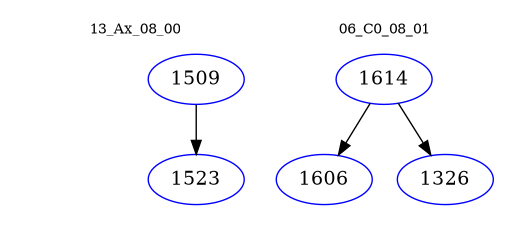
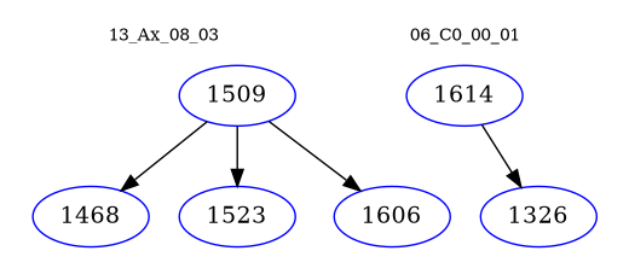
  digraph {
    node [color=blue]
    edge [color=black]
    n1 [label=1509]
+   n2 [label=1468]
    n3 [label=1523]
    n4 [label=1614]
    n5 [label=1606]
    n6 [label=1326]
    subgraph cluster_1 {
      color=white
      fontsize=10
-     label="13_Ax_08_00"
+     label="13_Ax_08_03"
      n1
+     n2
      n3
    }
    subgraph cluster_2 {
      color=white
      fontsize=10
-     label="06_C0_08_01"
+     label="06_C0_00_01"
      n4
      n5
      n6
    }
+   n1 -> n2
    n1 -> n3
-   n4 -> n5
+   n1 -> n5
    n4 -> n6
  }
